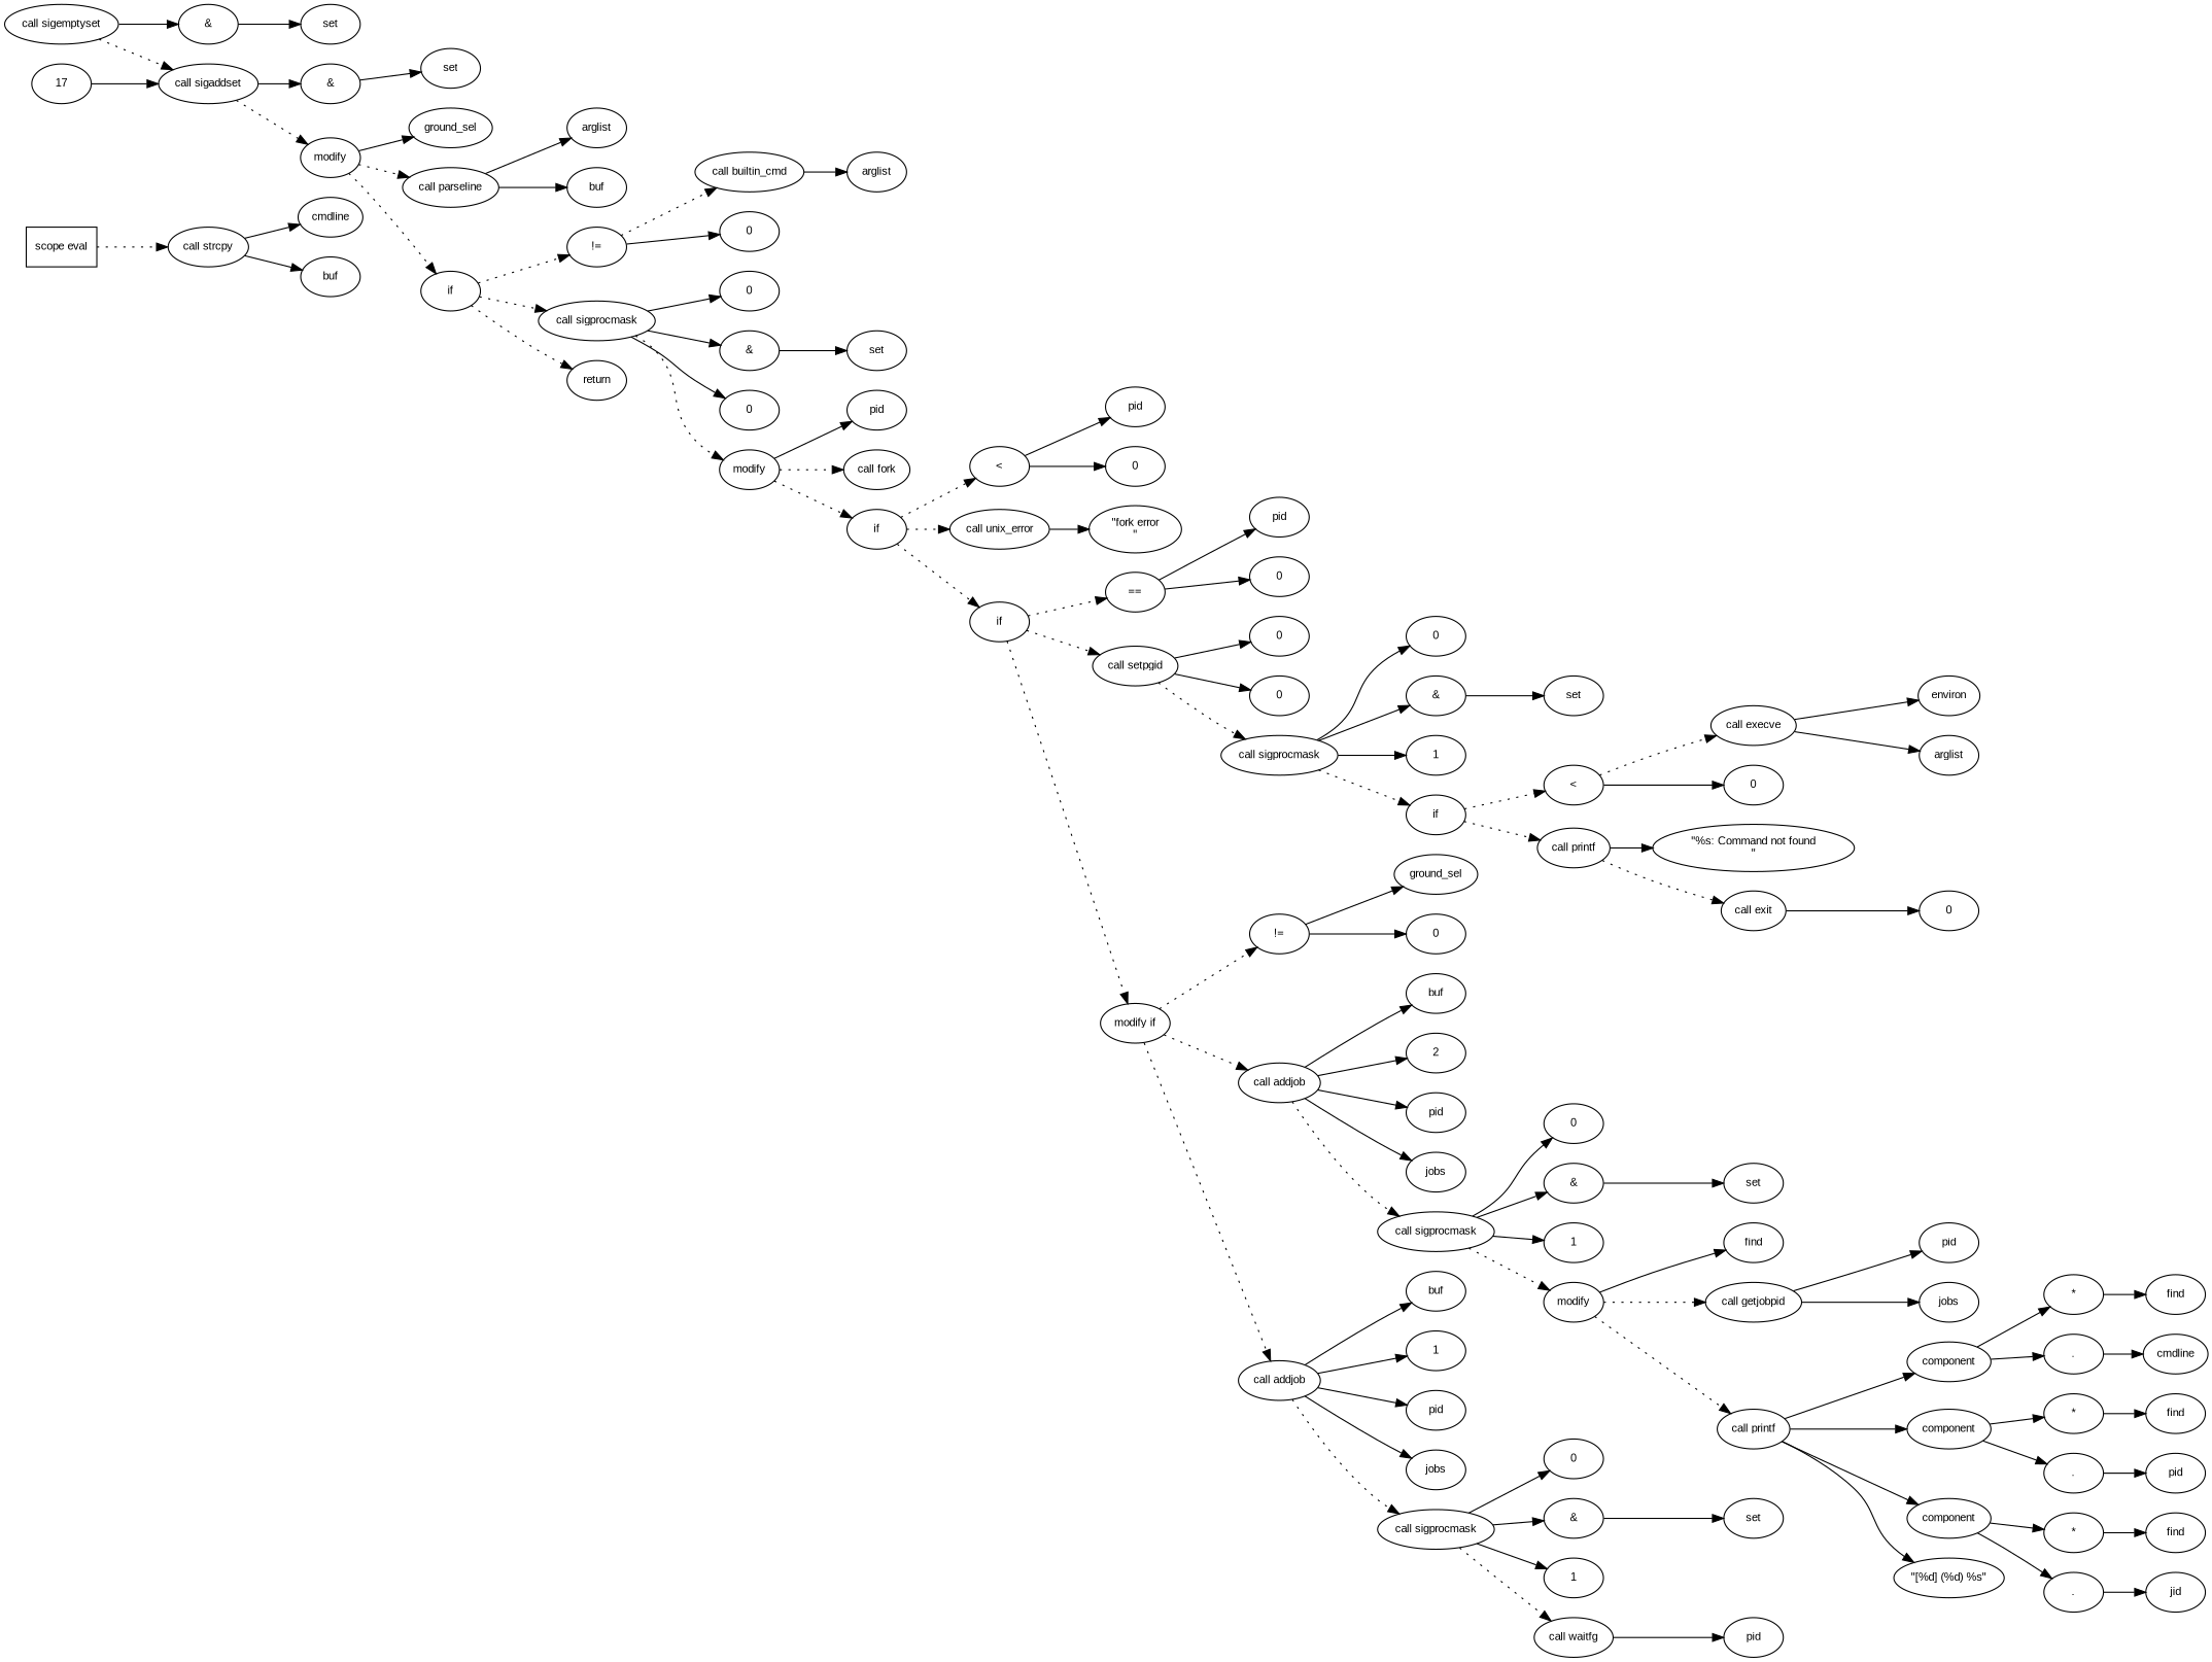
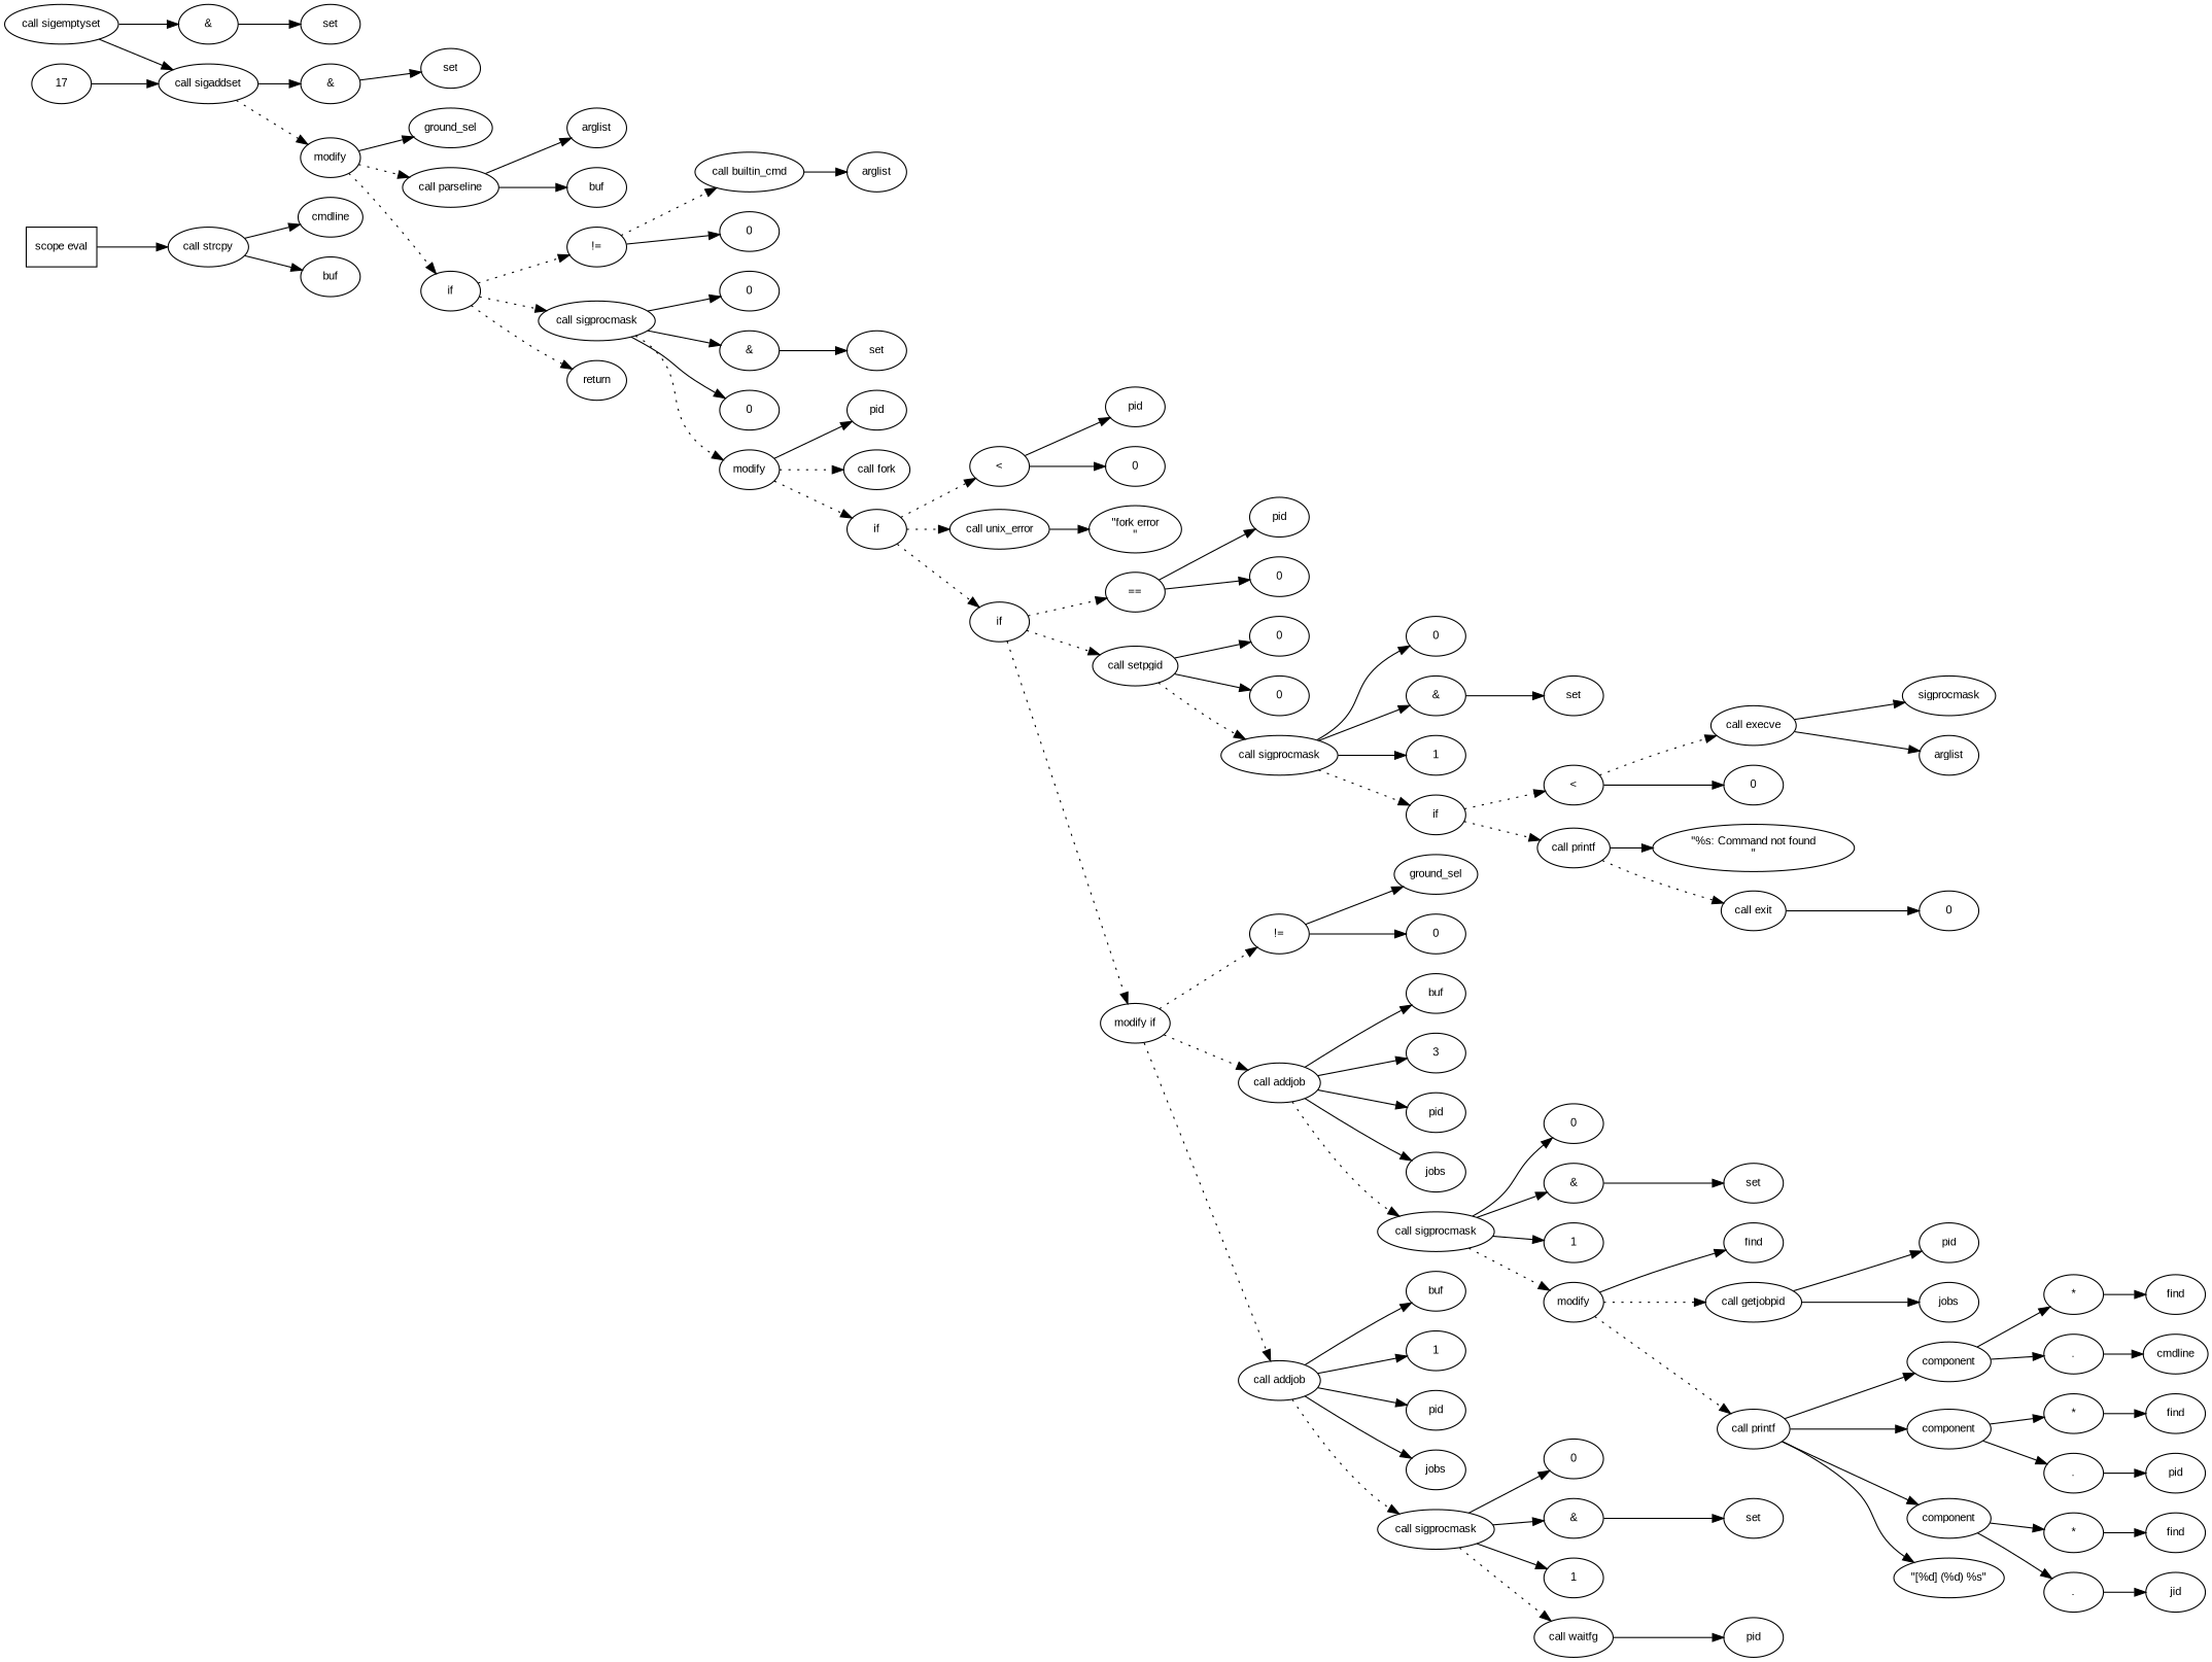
  digraph {
    fontname="Liberation Sans"
    fontsize=10
    rankdir=LR
    node [fontname="Liberation Sans" fontsize=10 shape=ellipse]
    edge [fontname="Liberation Sans" fontsize=10]
    n1 [label="scope eval" shape=box]
    n2 [label="call strcpy"]
    n3 [label=cmdline]
    n4 [label=buf]
    n5 [label="call sigemptyset"]
    n6 [label="&"]
    n7 [label="call sigaddset"]
    n8 [label=set]
    n9 [label="&"]
    n10 [label=modify]
    n11 [label=17]
    n12 [label=set]
    n13 [label=ground_sel]
    n14 [label="call parseline"]
    n15 [label=if]
    n16 [label=arglist]
    n17 [label=buf]
    n18 [label="!="]
    n19 [label="call sigprocmask"]
    n20 [label=return]
    n21 [label="call builtin_cmd"]
    n22 [label=0]
    n23 [label=0]
    n24 [label="&"]
    n25 [label=0]
    n26 [label=modify]
    n27 [label=arglist]
    n28 [label=set]
    n29 [label=pid]
    n30 [label="call fork"]
    n31 [label=if]
    n32 [label="<"]
    n33 [label="call unix_error"]
    n34 [label=if]
    n35 [label=pid]
    n36 [label=0]
    n37 [label="\"fork error\n\""]
    n38 [label="=="]
    n39 [label="call setpgid"]
    n40 [label="modify if"]
    n41 [label=pid]
    n42 [label=0]
    n43 [label=0]
    n44 [label=0]
    n45 [label="call sigprocmask"]
    n46 [label="!="]
    n47 [label="call addjob"]
    n48 [label="call addjob"]
    n49 [label=0]
    n50 [label="&"]
    n51 [label=1]
    n52 [label=if]
    n53 [label=set]
    n54 [label="<"]
    n55 [label="call printf"]
    n56 [label="call execve"]
    n57 [label=0]
    n58 [label="\"%s: Command not found\n\""]
    n59 [label="call exit"]
-   n60 [label=environ]
+   n60 [label=sigprocmask]
    n61 [label=arglist]
    n62 [label=0]
    n63 [label=ground_sel]
    n64 [label=0]
    n65 [label=buf]
-   n66 [label=2]
+   n66 [label=3]
    n67 [label=pid]
    n68 [label=jobs]
    n69 [label="call sigprocmask"]
    n70 [label=buf]
    n71 [label=1]
    n72 [label=pid]
    n73 [label=jobs]
    n74 [label="call sigprocmask"]
    n75 [label=0]
    n76 [label="&"]
    n77 [label=1]
    n78 [label=modify]
    n79 [label=set]
    n80 [label=find]
    n81 [label="call getjobpid"]
    n82 [label="call printf"]
    n83 [label=pid]
    n84 [label=jobs]
    n85 [label=component]
    n86 [label=component]
    n87 [label=component]
    n88 [label="\"[%d] (%d) %s\""]
    n89 [label="*"]
    n90 [label="."]
    n91 [label="*"]
    n92 [label="."]
    n93 [label="*"]
    n94 [label="."]
    n95 [label=find]
    n96 [label=cmdline]
    n97 [label=find]
    n98 [label=pid]
    n99 [label=find]
    n100 [label=jid]
    n101 [label=0]
    n102 [label="&"]
    n103 [label=1]
    n104 [label="call waitfg"]
    n105 [label=set]
    n106 [label=pid]
-   n1 -> n2 [style=dotted]
+   n1 -> n2 [style=solid]
    n2 -> n3
    n2 -> n4
    n5 -> n6
-   n5 -> n7 [style=dotted]
+   n5 -> n7 [style=solid]
    n6 -> n8
    n7 -> n9
    n7 -> n10 [style=dotted]
    n9 -> n12
    n10 -> n13
    n10 -> n14 [style=dotted]
    n10 -> n15 [style=dotted]
    n11 -> n7
    n14 -> n16
    n14 -> n17
    n15 -> n18 [style=dotted]
    n15 -> n19 [style=dotted]
    n15 -> n20 [style=dotted]
    n18 -> n21 [style=dotted]
    n18 -> n22
    n19 -> n23
    n19 -> n24
    n19 -> n25
    n19 -> n26 [style=dotted]
    n21 -> n27
    n24 -> n28
    n26 -> n29
    n26 -> n30 [style=dotted]
    n26 -> n31 [style=dotted]
    n31 -> n32 [style=dotted]
    n31 -> n33 [style=dotted]
    n31 -> n34 [style=dotted]
    n32 -> n35
    n32 -> n36
    n33 -> n37
    n34 -> n38 [style=dotted]
    n34 -> n39 [style=dotted]
    n34 -> n40 [style=dotted]
    n38 -> n41
    n38 -> n42
    n39 -> n43
    n39 -> n44
    n39 -> n45 [style=dotted]
    n40 -> n46 [style=dotted]
    n40 -> n47 [style=dotted]
    n40 -> n48 [style=dotted]
    n45 -> n49
    n45 -> n50
    n45 -> n51
    n45 -> n52 [style=dotted]
    n46 -> n63
    n46 -> n64
    n47 -> n65
    n47 -> n66
    n47 -> n67
    n47 -> n68
    n47 -> n69 [style=dotted]
    n48 -> n70
    n48 -> n71
    n48 -> n72
    n48 -> n73
    n48 -> n74 [style=dotted]
    n50 -> n53
    n52 -> n54 [style=dotted]
    n52 -> n55 [style=dotted]
    n54 -> n56 [style=dotted]
    n54 -> n57
    n55 -> n58
    n55 -> n59 [style=dotted]
    n56 -> n60
    n56 -> n61
    n59 -> n62
    n69 -> n75
    n69 -> n76
    n69 -> n77
    n69 -> n78 [style=dotted]
    n74 -> n101
    n74 -> n102
    n74 -> n103
    n74 -> n104 [style=dotted]
    n76 -> n79
    n78 -> n80
    n78 -> n81 [style=dotted]
    n78 -> n82 [style=dotted]
    n81 -> n83
    n81 -> n84
    n82 -> n85
    n82 -> n86
    n82 -> n87
    n82 -> n88
    n85 -> n89
    n85 -> n90
    n86 -> n91
    n86 -> n92
    n87 -> n93
    n87 -> n94
    n89 -> n95
    n90 -> n96
    n91 -> n97
    n92 -> n98
    n93 -> n99
    n94 -> n100
    n102 -> n105
    n104 -> n106
  }
